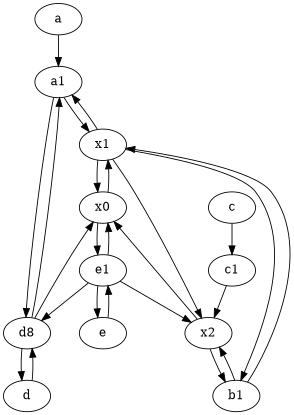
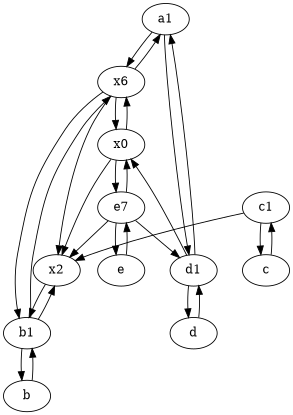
  digraph {
-   a
    a1
-   x1
-   d1 [label=d8]
+   x1 [label=x6]
+   d1
    b1
    x2
+   b
    x0
    c
    c1
    d
    e
-   e1
-   a -> a1
+   e1 [label=e7]
    a1 -> x1
    a1 -> d1
    x1 -> a1
    x1 -> b1
    x1 -> x2
    x1 -> x0
    d1 -> a1
    d1 -> x0
    d1 -> d
    b1 -> x1
    b1 -> x2
+   b1 -> b
    x2 -> b1
-   x2 -> x0
+   x0 -> x2
+   b -> b1
    x0 -> x1
    x0 -> e1
    c -> c1
    c1 -> x2
+   c1 -> c
    d -> d1
    e -> e1
    e1 -> d1
    e1 -> x2
    e1 -> x0
    e1 -> e
  }
